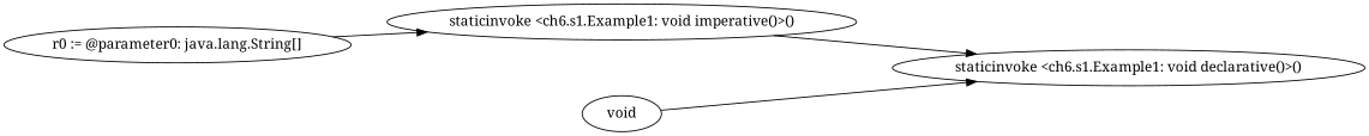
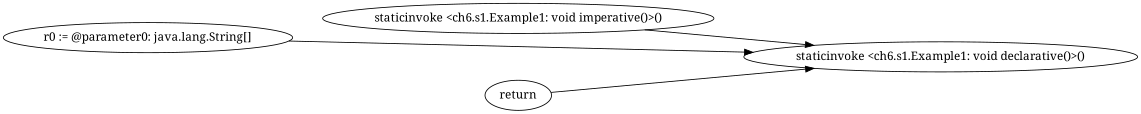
  digraph {
    fontname="Noto Serif"
    rankdir=LR
    node [fontname="Noto Serif"]
    edge [fontname="Noto Serif"]
    "r0 := @parameter0: java.lang.String[]"
    "staticinvoke <ch6.s1.Example1: void imperative()>()"
    "staticinvoke <ch6.s1.Example1: void declarative()>()"
-   return [label=void]
-   "r0 := @parameter0: java.lang.String[]" -> "staticinvoke <ch6.s1.Example1: void imperative()>()"
+   return
+   "r0 := @parameter0: java.lang.String[]" -> "staticinvoke <ch6.s1.Example1: void declarative()>()"
    "staticinvoke <ch6.s1.Example1: void imperative()>()" -> "staticinvoke <ch6.s1.Example1: void declarative()>()"
    return -> "staticinvoke <ch6.s1.Example1: void declarative()>()"
  }
